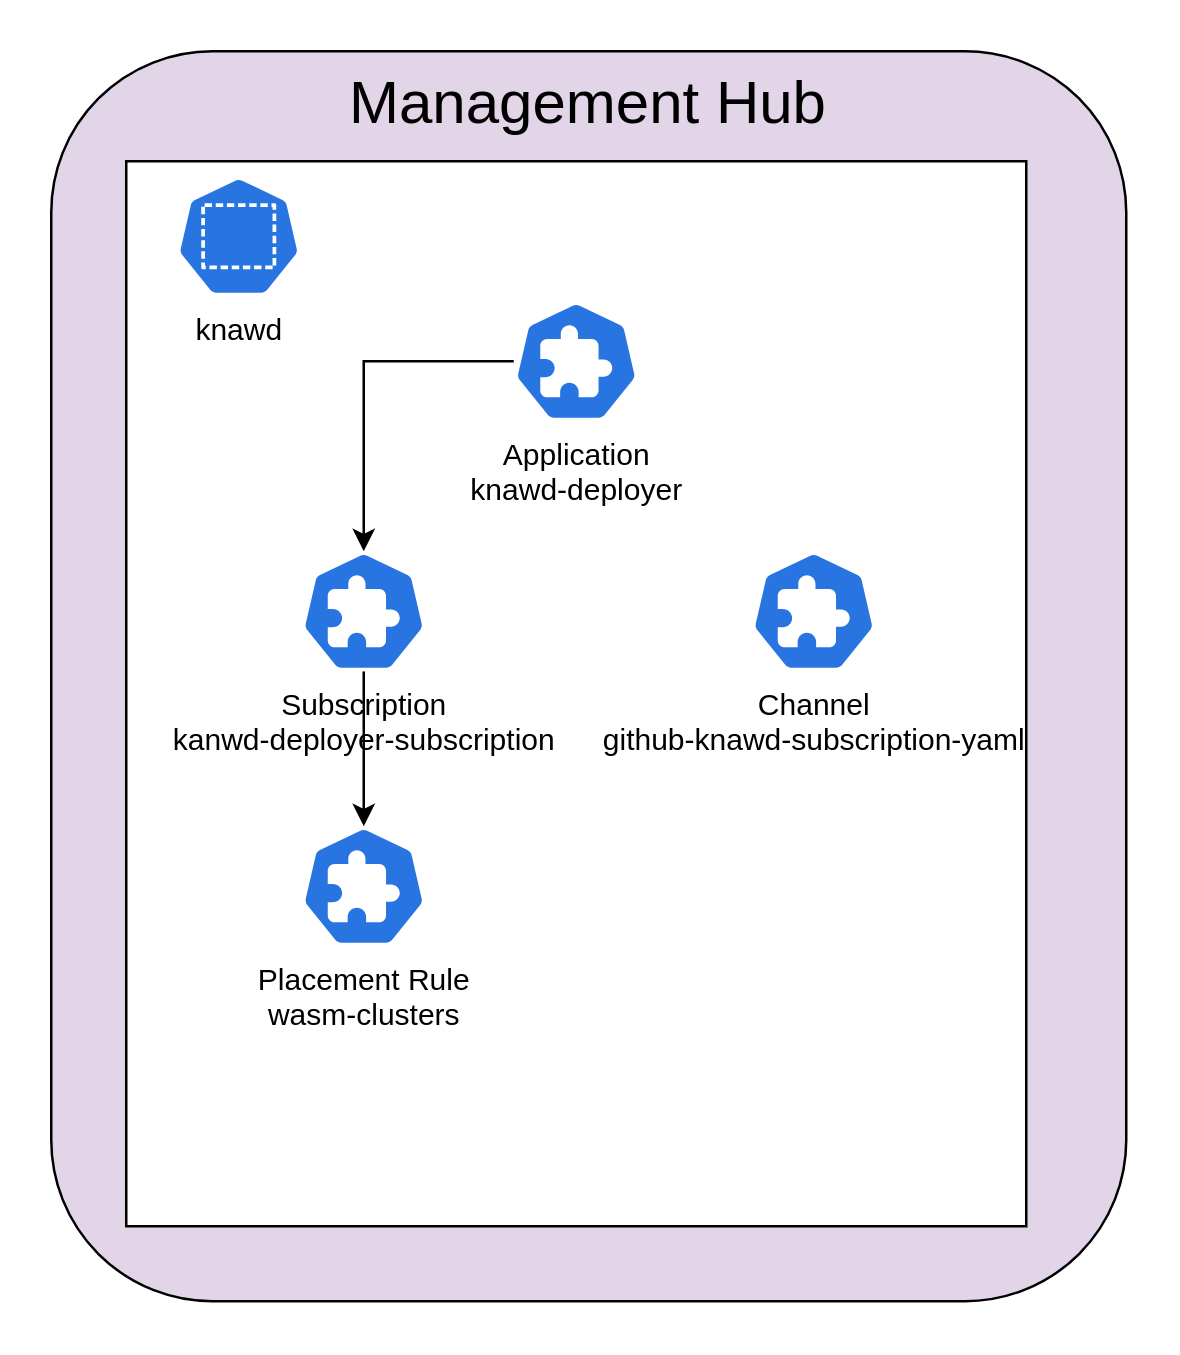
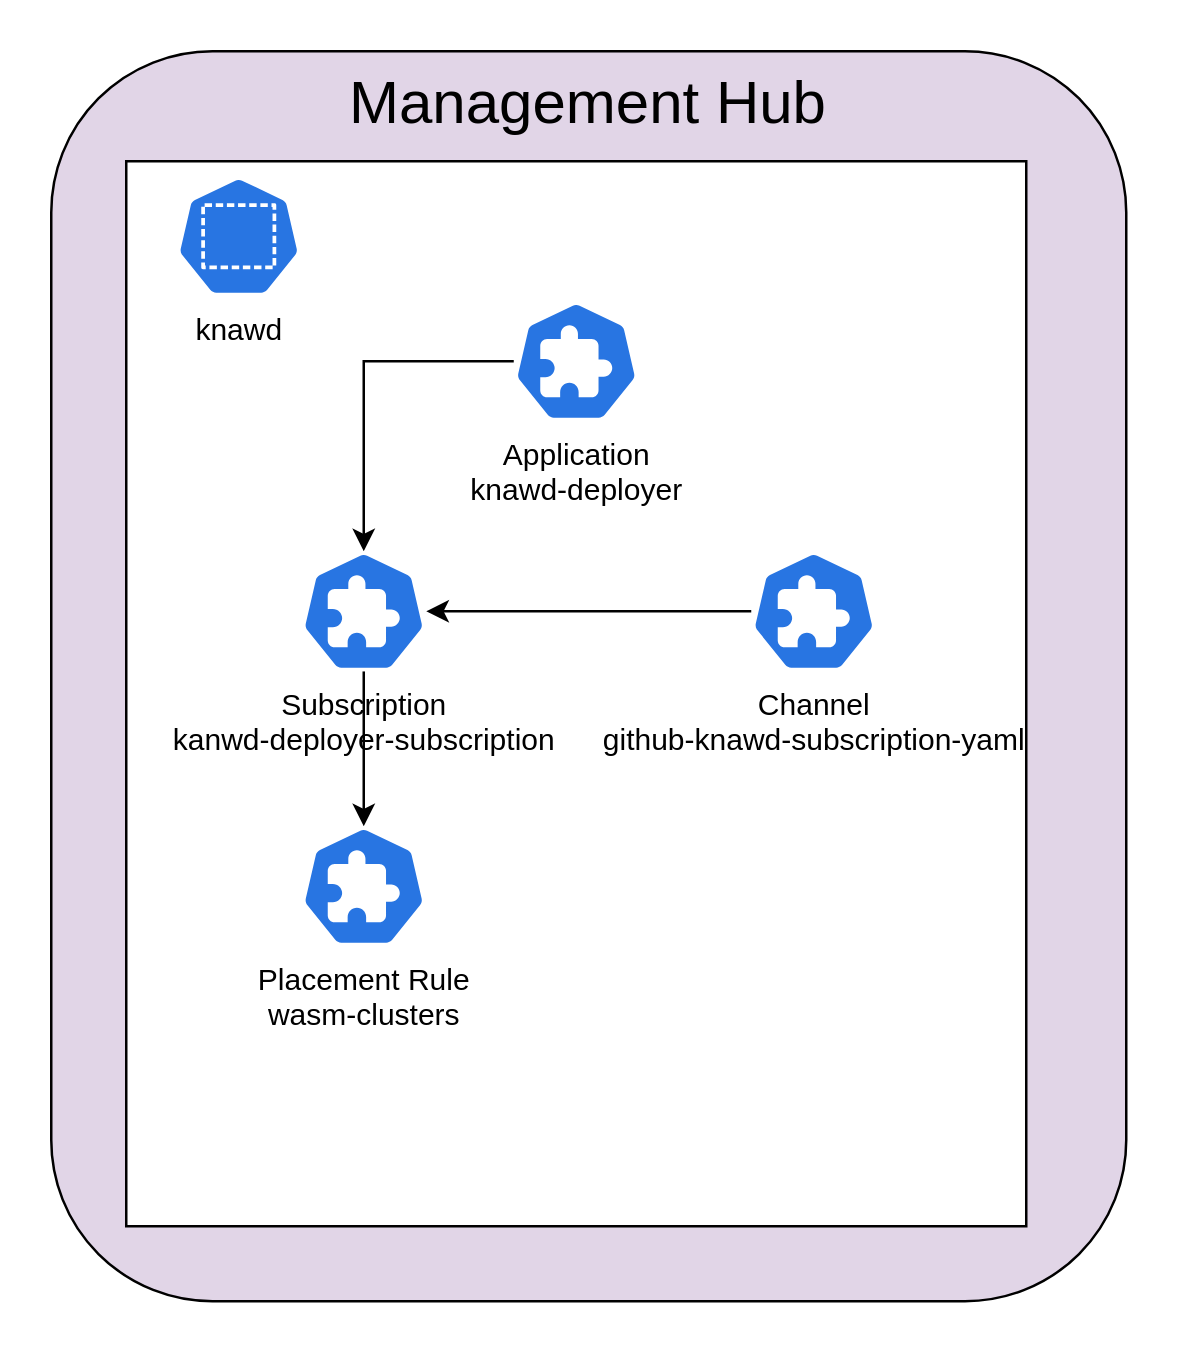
  <mxCell id="0" />
  <mxCell id="1" parent="0" />
  <mxCell id="2" value="Management Hub" style="rounded=1;whiteSpace=wrap;html=1;fillColor=#e1d5e7;verticalAlign=top;fontSize=24;" vertex="1" parent="1"><mxGeometry x="20" y="20" width="430" height="500" as="geometry" /></mxCell>
  <mxCell id="3" value="" style="rounded=0;whiteSpace=wrap;html=1;" vertex="1" parent="1"><mxGeometry x="50" y="64" width="360" height="426" as="geometry" /></mxCell>
  <mxCell id="4" style="edgeStyle=orthogonalEdgeStyle;rounded=0;orthogonalLoop=1;jettySize=auto;html=1;entryX=0.5;entryY=0;entryDx=0;entryDy=0;entryPerimeter=0;" edge="1" parent="1" source="5" target="10"><mxGeometry relative="1" as="geometry" /></mxCell>
  <mxCell id="5" value="Application&lt;br&gt;knawd-deployer" style="sketch=0;html=1;dashed=0;whitespace=wrap;fillColor=#2875E2;strokeColor=#ffffff;points=[[0.005,0.63,0],[0.1,0.2,0],[0.9,0.2,0],[0.5,0,0],[0.995,0.63,0],[0.72,0.99,0],[0.5,1,0],[0.28,0.99,0]];verticalLabelPosition=bottom;align=center;verticalAlign=top;shape=mxgraph.kubernetes.icon;prIcon=crd" vertex="1" parent="1"><mxGeometry x="205" y="120" width="50" height="48" as="geometry" /></mxCell>
  <mxCell id="6" value="knawd" style="sketch=0;html=1;dashed=0;whitespace=wrap;fillColor=#2875E2;strokeColor=#ffffff;points=[[0.005,0.63,0],[0.1,0.2,0],[0.9,0.2,0],[0.5,0,0],[0.995,0.63,0],[0.72,0.99,0],[0.5,1,0],[0.28,0.99,0]];verticalLabelPosition=bottom;align=center;verticalAlign=top;shape=mxgraph.kubernetes.icon;prIcon=ns" vertex="1" parent="1"><mxGeometry x="70" y="70" width="50" height="48" as="geometry" /></mxCell>
+ <mxCell id="7" style="edgeStyle=orthogonalEdgeStyle;rounded=0;orthogonalLoop=1;jettySize=auto;html=1;" edge="1" parent="1" source="8" target="10"><mxGeometry relative="1" as="geometry" /></mxCell>
  <mxCell id="8" value="Channel&lt;br&gt;github-knawd-subscription-yaml" style="sketch=0;html=1;dashed=0;whitespace=wrap;fillColor=#2875E2;strokeColor=#ffffff;points=[[0.005,0.63,0],[0.1,0.2,0],[0.9,0.2,0],[0.5,0,0],[0.995,0.63,0],[0.72,0.99,0],[0.5,1,0],[0.28,0.99,0]];verticalLabelPosition=bottom;align=center;verticalAlign=top;shape=mxgraph.kubernetes.icon;prIcon=crd" vertex="1" parent="1"><mxGeometry x="300" y="220" width="50" height="48" as="geometry" /></mxCell>
  <mxCell id="9" style="edgeStyle=orthogonalEdgeStyle;rounded=0;orthogonalLoop=1;jettySize=auto;html=1;" edge="1" parent="1" source="10" target="11"><mxGeometry relative="1" as="geometry" /></mxCell>
  <mxCell id="10" value="Subscription&lt;br&gt;kanwd-deployer-subscription" style="sketch=0;html=1;dashed=0;whitespace=wrap;fillColor=#2875E2;strokeColor=#ffffff;points=[[0.005,0.63,0],[0.1,0.2,0],[0.9,0.2,0],[0.5,0,0],[0.995,0.63,0],[0.72,0.99,0],[0.5,1,0],[0.28,0.99,0]];verticalLabelPosition=bottom;align=center;verticalAlign=top;shape=mxgraph.kubernetes.icon;prIcon=crd" vertex="1" parent="1"><mxGeometry x="120" y="220" width="50" height="48" as="geometry" /></mxCell>
  <mxCell id="11" value="Placement Rule&lt;br&gt;wasm-clusters" style="sketch=0;html=1;dashed=0;whitespace=wrap;fillColor=#2875E2;strokeColor=#ffffff;points=[[0.005,0.63,0],[0.1,0.2,0],[0.9,0.2,0],[0.5,0,0],[0.995,0.63,0],[0.72,0.99,0],[0.5,1,0],[0.28,0.99,0]];verticalLabelPosition=bottom;align=center;verticalAlign=top;shape=mxgraph.kubernetes.icon;prIcon=crd" vertex="1" parent="1"><mxGeometry x="120" y="330" width="50" height="48" as="geometry" /></mxCell>
